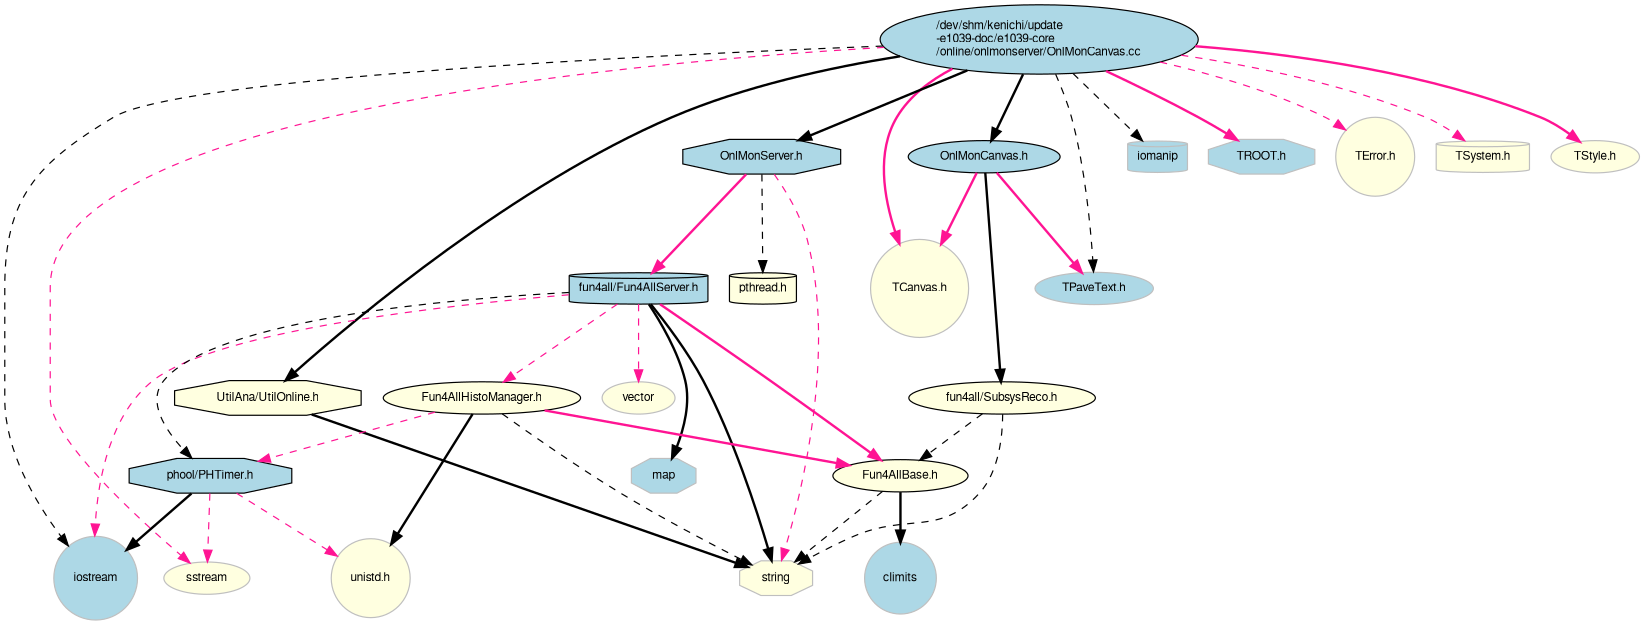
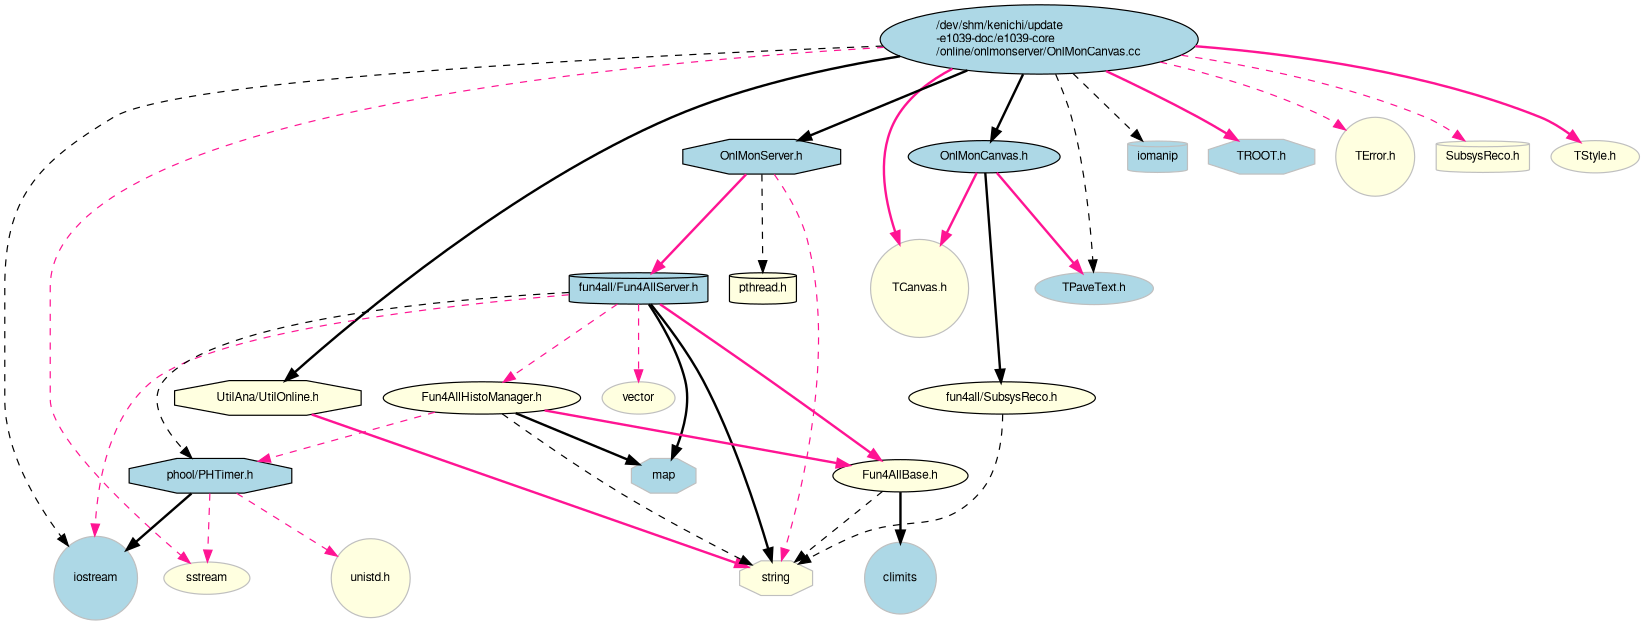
  digraph {
    node [color=grey75 fillcolor=lightyellow fontname=FreeSans fontsize=10 shape=ellipse style=filled]
    edge [color=deeppink fontname=FreeSans fontsize=10 labelfontname=FreeSans labelfontsize=10 style=dashed]
    n1 [color=black fillcolor=lightblue fontcolor=black height=0.2 label="/dev/shm/kenichi/update\l-e1039-doc/e1039-core\l/online/onlmonserver/OnlMonCanvas.cc" width=0.4]
    n2 [fillcolor=lightblue height=0.2 label=iostream shape=circle width=0.4]
    n3 [height=0.2 label=sstream width=0.4]
    n4 [fillcolor=lightblue height=0.2 label=iomanip shape=cylinder width=0.4]
    n5 [fillcolor=lightblue height=0.2 label="TROOT.h" shape=octagon width=0.4]
    n6 [height=0.2 label="TError.h" shape=circle width=0.4]
-   n7 [height=0.2 label="TSystem.h" shape=cylinder width=0.4]
+   n7 [height=0.2 label="SubsysReco.h" shape=cylinder width=0.4]
    n8 [height=0.2 label="TStyle.h" width=0.4]
    n9 [height=0.2 label="TCanvas.h" shape=circle width=0.4]
    n10 [fillcolor=lightblue height=0.2 label="TPaveText.h" width=0.4]
    n11 [color=black height=0.2 label="UtilAna/UtilOnline.h" shape=octagon width=0.4]
    n12 [color=black fillcolor=lightblue height=0.2 label="OnlMonServer.h" shape=octagon width=0.4]
    n13 [color=black fillcolor=lightblue height=0.2 label="OnlMonCanvas.h" width=0.4]
    n14 [height=0.2 label=string shape=octagon width=0.4]
    n15 [color=black fillcolor=lightblue height=0.2 label="fun4all/Fun4AllServer.h" shape=cylinder width=0.4]
    n16 [color=black height=0.2 label="pthread.h" shape=cylinder width=0.4]
    n17 [color=black height=0.2 label="fun4all/SubsysReco.h" width=0.4]
    n18 [color=black height=0.2 label="Fun4AllBase.h" width=0.4]
    n19 [color=black height=0.2 label="Fun4AllHistoManager.h" width=0.4]
    n20 [fillcolor=lightblue height=0.2 label=map shape=octagon width=0.4]
    n21 [color=black fillcolor=lightblue height=0.2 label="phool/PHTimer.h" shape=octagon width=0.4]
    n22 [height=0.2 label=vector width=0.4]
    n23 [fillcolor=lightblue height=0.2 label=climits shape=circle width=0.4]
    n24 [height=0.2 label="unistd.h" shape=circle width=0.4]
    n1 -> n2 [color=black]
    n1 -> n3
    n1 -> n4 [color=black]
    n1 -> n5 [style=bold]
    n1 -> n6
    n1 -> n7
    n1 -> n8 [style=bold]
    n1 -> n9 [style=bold]
    n1 -> n10 [color=black]
    n1 -> n11 [color=black style=bold]
    n1 -> n12 [color=black style=bold]
    n1 -> n13 [color=black style=bold]
-   n11 -> n14 [color=black style=bold]
+   n11 -> n14 [style=bold]
    n12 -> n14
    n12 -> n15 [style=bold]
    n12 -> n16 [color=black]
    n13 -> n9 [style=bold]
    n13 -> n10 [style=bold]
    n13 -> n17 [color=black style=bold]
    n15 -> n2
    n15 -> n14 [color=black style=bold]
    n15 -> n18 [style=bold]
    n15 -> n19
    n15 -> n20 [color=black style=bold]
    n15 -> n21 [color=black]
    n15 -> n22
    n17 -> n14 [color=black]
-   n17 -> n18 [color=black]
    n18 -> n14 [color=black]
    n18 -> n23 [color=black style=bold]
    n19 -> n14 [color=black]
    n19 -> n18 [style=bold]
-   n19 -> n24 [color=black style=bold]
+   n19 -> n20 [color=black style=bold]
    n19 -> n21
    n21 -> n2 [color=black style=bold]
    n21 -> n3
    n21 -> n24
  }
